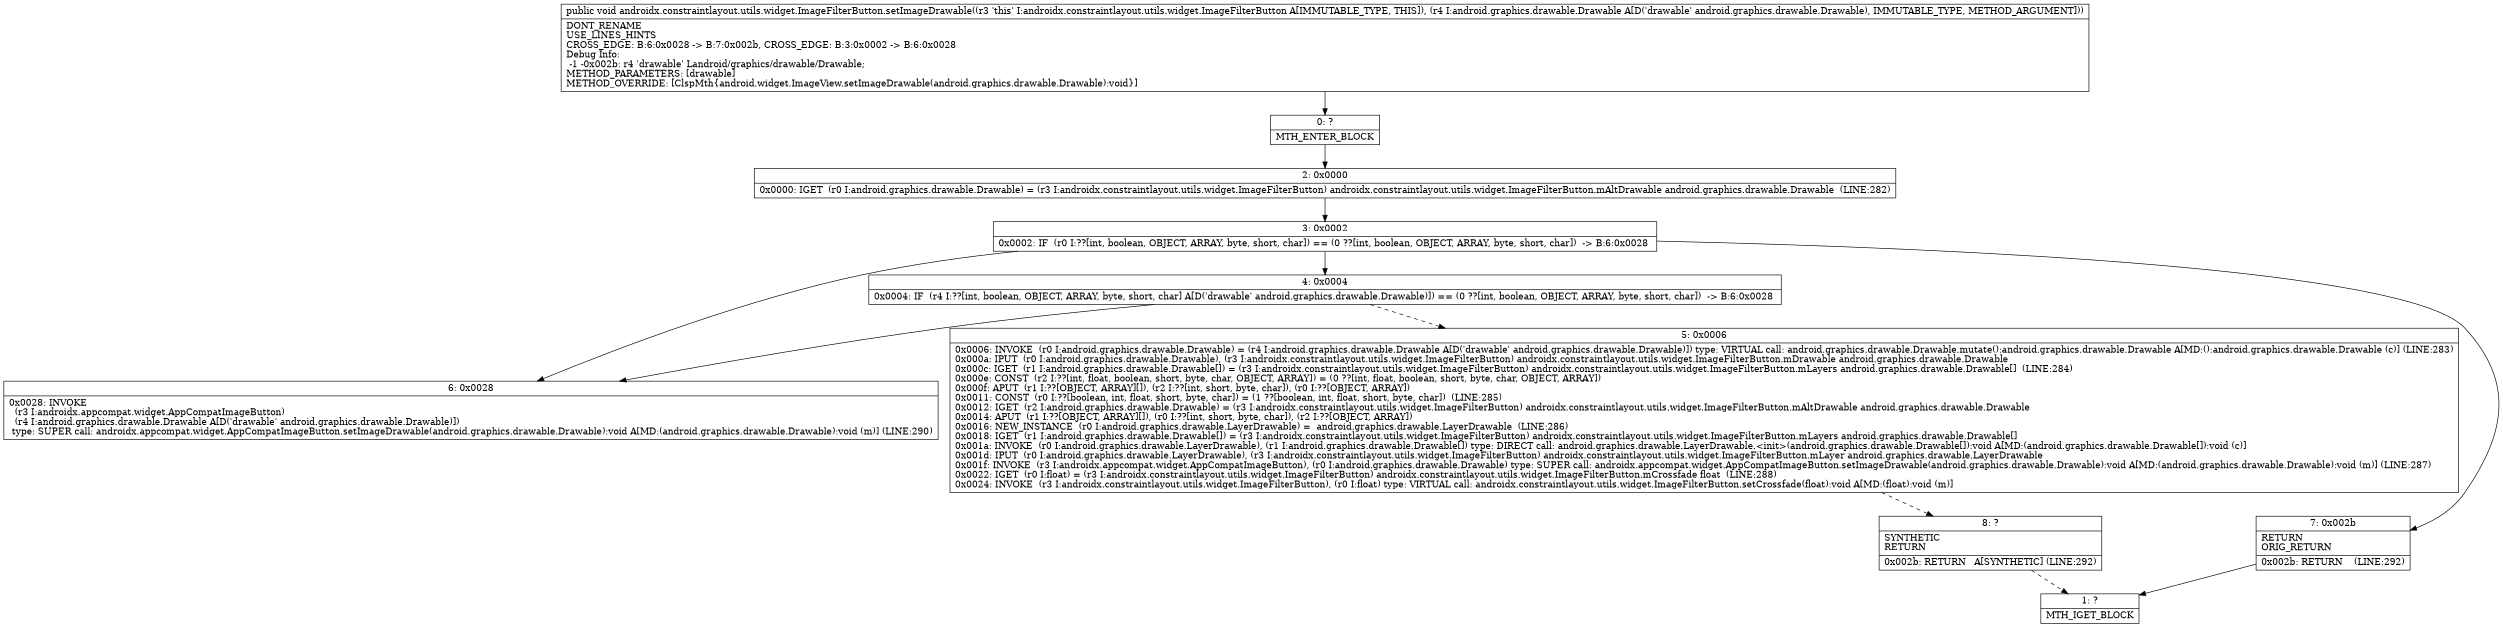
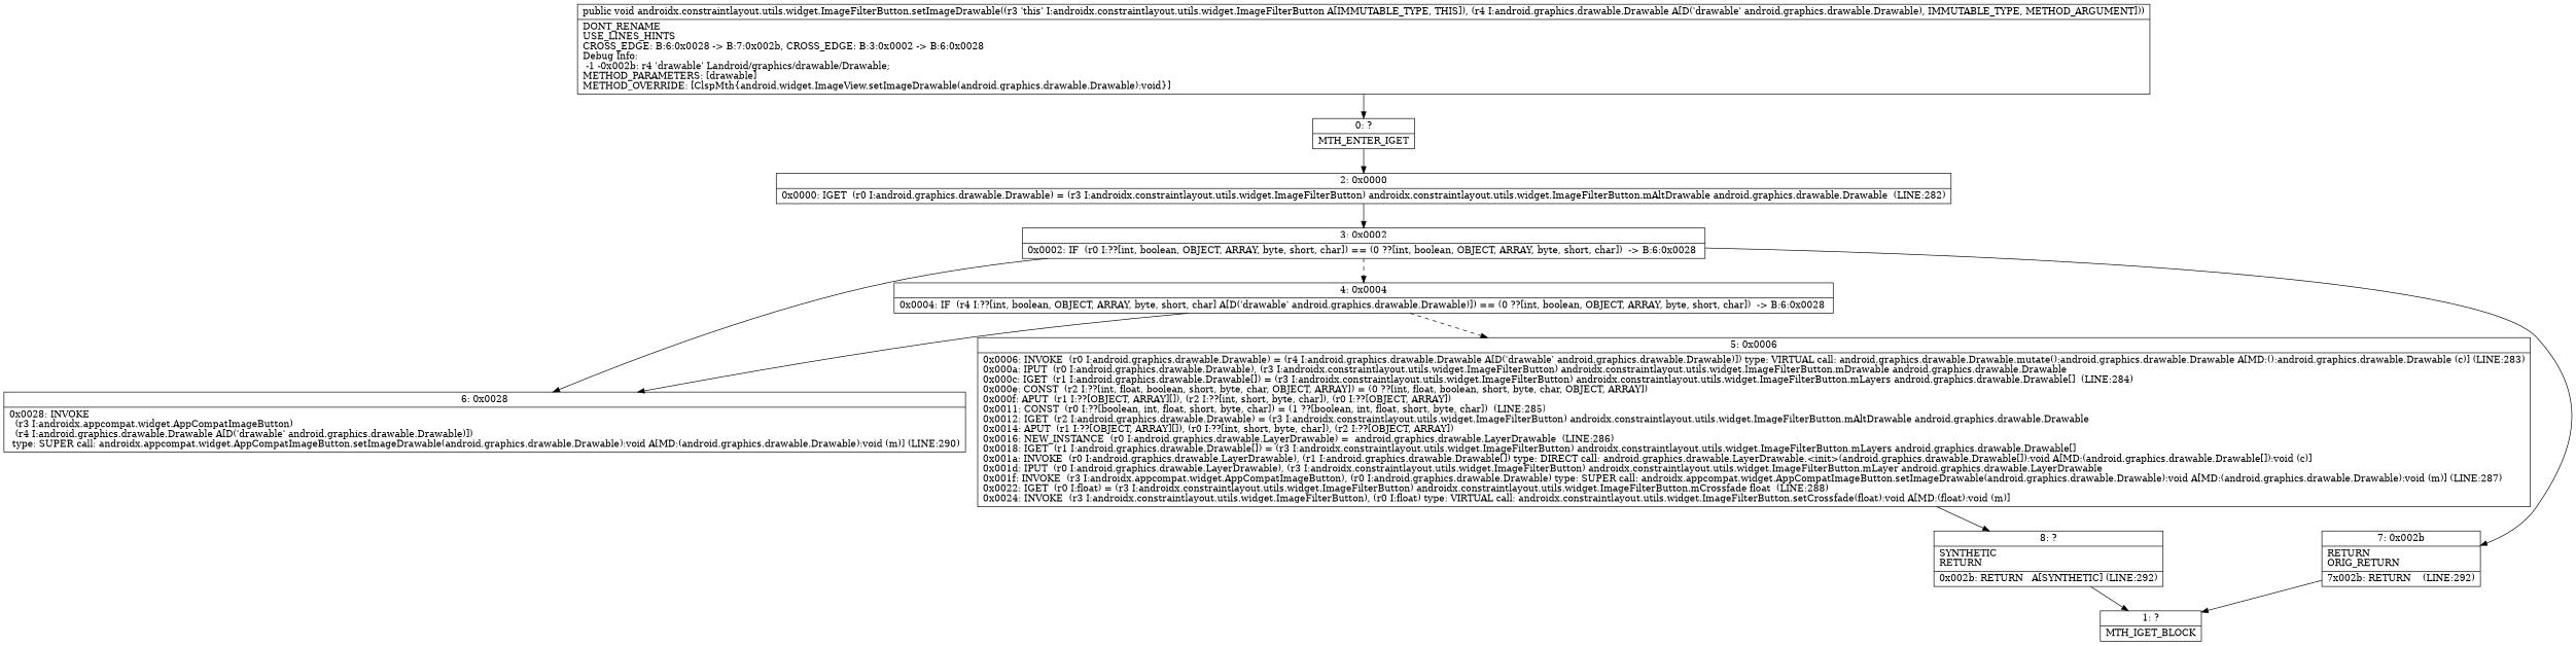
  digraph {
    node [shape=record]
-   n1 [label="{0\:\ ?|MTH_ENTER_BLOCK\l}"]
+   n1 [label="{0\:\ ?|MTH_ENTER_IGET\l}"]
    n2 [label="{2\:\ 0x0000|0x0000: IGET  (r0 I:android.graphics.drawable.Drawable) = (r3 I:androidx.constraintlayout.utils.widget.ImageFilterButton) androidx.constraintlayout.utils.widget.ImageFilterButton.mAltDrawable android.graphics.drawable.Drawable  (LINE:282)\l}"]
    n3 [label="{3\:\ 0x0002|0x0002: IF  (r0 I:??[int, boolean, OBJECT, ARRAY, byte, short, char]) == (0 ??[int, boolean, OBJECT, ARRAY, byte, short, char])  \-\> B:6:0x0028 \l}"]
    n4 [label="{4\:\ 0x0004|0x0004: IF  (r4 I:??[int, boolean, OBJECT, ARRAY, byte, short, char] A[D('drawable' android.graphics.drawable.Drawable)]) == (0 ??[int, boolean, OBJECT, ARRAY, byte, short, char])  \-\> B:6:0x0028 \l}"]
    n5 [label="{6\:\ 0x0028|0x0028: INVOKE  \l  (r3 I:androidx.appcompat.widget.AppCompatImageButton)\l  (r4 I:android.graphics.drawable.Drawable A[D('drawable' android.graphics.drawable.Drawable)])\l type: SUPER call: androidx.appcompat.widget.AppCompatImageButton.setImageDrawable(android.graphics.drawable.Drawable):void A[MD:(android.graphics.drawable.Drawable):void (m)] (LINE:290)\l}"]
-   n6 [label="{7\:\ 0x002b|RETURN\lORIG_RETURN\l|0x002b: RETURN    (LINE:292)\l}"]
+   n6 [label="{7\:\ 0x002b|RETURN\lORIG_RETURN\l|7x002b: RETURN    (LINE:292)\l}"]
    n7 [label="{5\:\ 0x0006|0x0006: INVOKE  (r0 I:android.graphics.drawable.Drawable) = (r4 I:android.graphics.drawable.Drawable A[D('drawable' android.graphics.drawable.Drawable)]) type: VIRTUAL call: android.graphics.drawable.Drawable.mutate():android.graphics.drawable.Drawable A[MD:():android.graphics.drawable.Drawable (c)] (LINE:283)\l0x000a: IPUT  (r0 I:android.graphics.drawable.Drawable), (r3 I:androidx.constraintlayout.utils.widget.ImageFilterButton) androidx.constraintlayout.utils.widget.ImageFilterButton.mDrawable android.graphics.drawable.Drawable \l0x000c: IGET  (r1 I:android.graphics.drawable.Drawable[]) = (r3 I:androidx.constraintlayout.utils.widget.ImageFilterButton) androidx.constraintlayout.utils.widget.ImageFilterButton.mLayers android.graphics.drawable.Drawable[]  (LINE:284)\l0x000e: CONST  (r2 I:??[int, float, boolean, short, byte, char, OBJECT, ARRAY]) = (0 ??[int, float, boolean, short, byte, char, OBJECT, ARRAY]) \l0x000f: APUT  (r1 I:??[OBJECT, ARRAY][]), (r2 I:??[int, short, byte, char]), (r0 I:??[OBJECT, ARRAY]) \l0x0011: CONST  (r0 I:??[boolean, int, float, short, byte, char]) = (1 ??[boolean, int, float, short, byte, char])  (LINE:285)\l0x0012: IGET  (r2 I:android.graphics.drawable.Drawable) = (r3 I:androidx.constraintlayout.utils.widget.ImageFilterButton) androidx.constraintlayout.utils.widget.ImageFilterButton.mAltDrawable android.graphics.drawable.Drawable \l0x0014: APUT  (r1 I:??[OBJECT, ARRAY][]), (r0 I:??[int, short, byte, char]), (r2 I:??[OBJECT, ARRAY]) \l0x0016: NEW_INSTANCE  (r0 I:android.graphics.drawable.LayerDrawable) =  android.graphics.drawable.LayerDrawable  (LINE:286)\l0x0018: IGET  (r1 I:android.graphics.drawable.Drawable[]) = (r3 I:androidx.constraintlayout.utils.widget.ImageFilterButton) androidx.constraintlayout.utils.widget.ImageFilterButton.mLayers android.graphics.drawable.Drawable[] \l0x001a: INVOKE  (r0 I:android.graphics.drawable.LayerDrawable), (r1 I:android.graphics.drawable.Drawable[]) type: DIRECT call: android.graphics.drawable.LayerDrawable.\<init\>(android.graphics.drawable.Drawable[]):void A[MD:(android.graphics.drawable.Drawable[]):void (c)]\l0x001d: IPUT  (r0 I:android.graphics.drawable.LayerDrawable), (r3 I:androidx.constraintlayout.utils.widget.ImageFilterButton) androidx.constraintlayout.utils.widget.ImageFilterButton.mLayer android.graphics.drawable.LayerDrawable \l0x001f: INVOKE  (r3 I:androidx.appcompat.widget.AppCompatImageButton), (r0 I:android.graphics.drawable.Drawable) type: SUPER call: androidx.appcompat.widget.AppCompatImageButton.setImageDrawable(android.graphics.drawable.Drawable):void A[MD:(android.graphics.drawable.Drawable):void (m)] (LINE:287)\l0x0022: IGET  (r0 I:float) = (r3 I:androidx.constraintlayout.utils.widget.ImageFilterButton) androidx.constraintlayout.utils.widget.ImageFilterButton.mCrossfade float  (LINE:288)\l0x0024: INVOKE  (r3 I:androidx.constraintlayout.utils.widget.ImageFilterButton), (r0 I:float) type: VIRTUAL call: androidx.constraintlayout.utils.widget.ImageFilterButton.setCrossfade(float):void A[MD:(float):void (m)]\l}"]
    n8 [label="{8\:\ ?|SYNTHETIC\lRETURN\l|0x002b: RETURN   A[SYNTHETIC] (LINE:292)\l}"]
    n9 [label="{1\:\ ?|MTH_IGET_BLOCK\l}"]
    n10 [label="{public void androidx.constraintlayout.utils.widget.ImageFilterButton.setImageDrawable((r3 'this' I:androidx.constraintlayout.utils.widget.ImageFilterButton A[IMMUTABLE_TYPE, THIS]), (r4 I:android.graphics.drawable.Drawable A[D('drawable' android.graphics.drawable.Drawable), IMMUTABLE_TYPE, METHOD_ARGUMENT]))  | DONT_RENAME\lUSE_LINES_HINTS\lCROSS_EDGE: B:6:0x0028 \-\> B:7:0x002b, CROSS_EDGE: B:3:0x0002 \-\> B:6:0x0028\lDebug Info:\l  \-1 \-0x002b: r4 'drawable' Landroid\/graphics\/drawable\/Drawable;\lMETHOD_PARAMETERS: [drawable]\lMETHOD_OVERRIDE: [ClspMth\{android.widget.ImageView.setImageDrawable(android.graphics.drawable.Drawable):void\}]\l}"]
    n1 -> n2
    n2 -> n3
-   n3 -> n4 [style=solid]
+   n3 -> n4 [style=dashed]
    n3 -> n5
    n3 -> n6
    n4 -> n5
    n4 -> n7 [style=dashed]
    n6 -> n9
-   n7 -> n8 [style=dashed]
-   n8 -> n9 [style=dashed]
+   n7 -> n8
+   n8 -> n9
    n10 -> n1
  }
